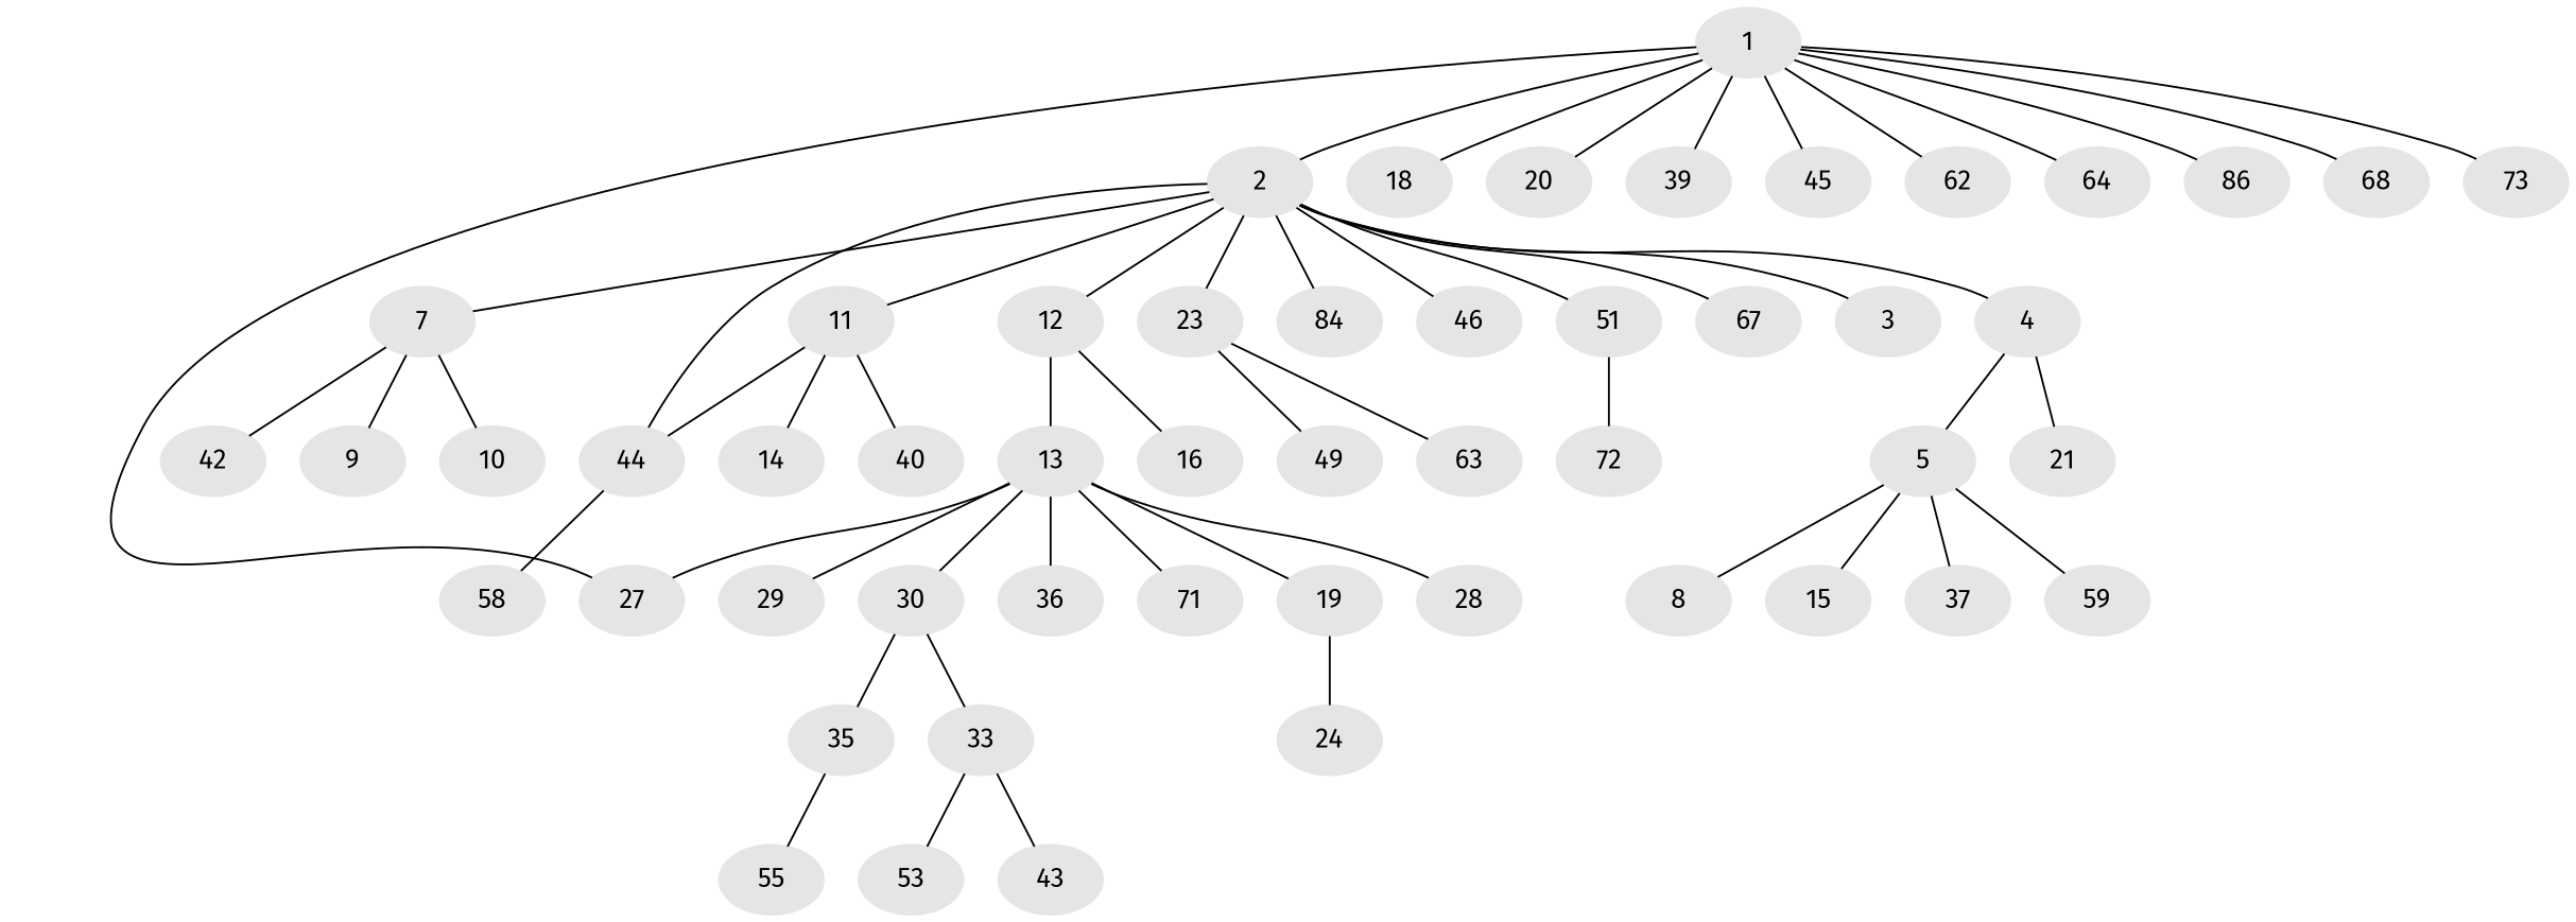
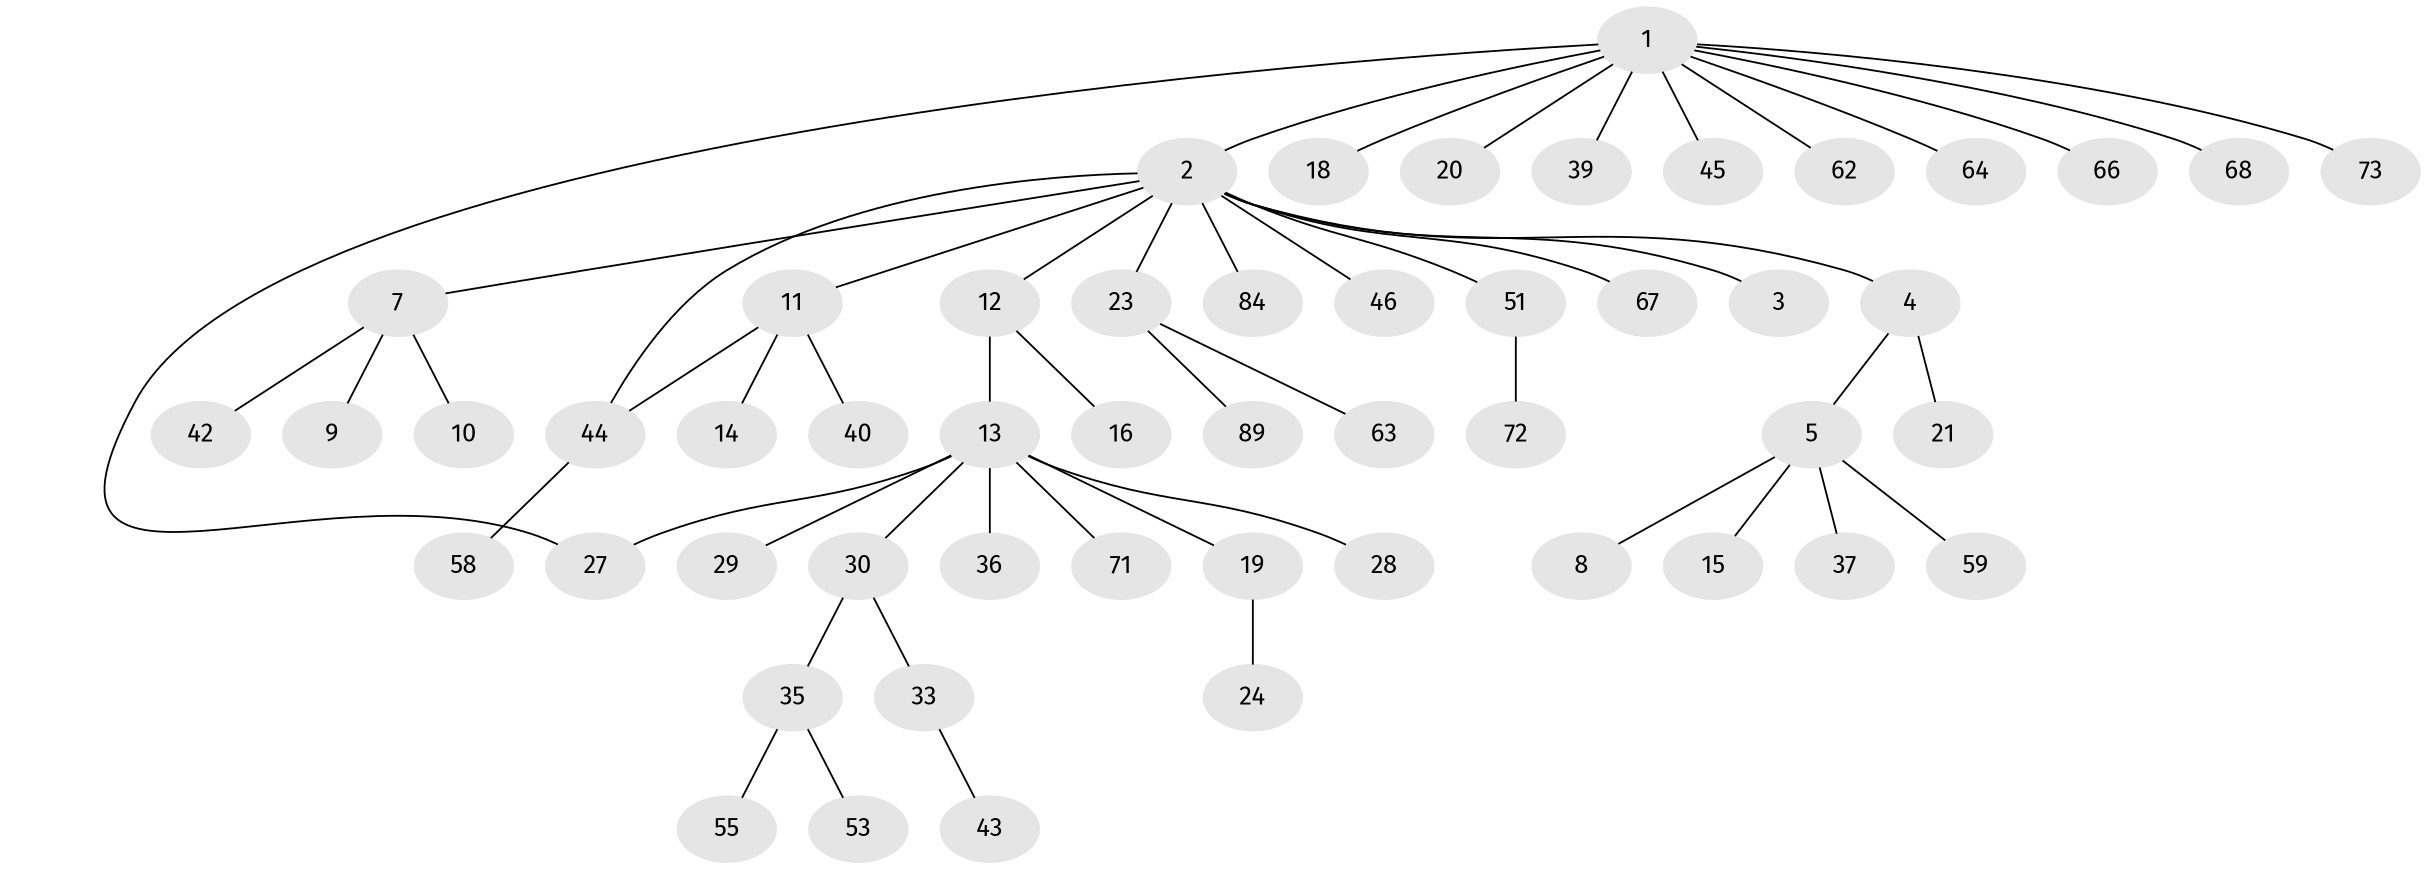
  graph {
    fontname="Fira Sans"
    node [color=gray90 fontname="Fira Sans" style=filled]
    edge [fontname="Fira Sans"]
    1 [super="+6"]
    2 [super="+26"]
    18
    20 [super="+38"]
    27 [super="+31"]
    39 [super="+56"]
    45 [super="+69"]
    n8 [label=62]
    64
-   66 [label=86]
+   66
    68
    73
    3
    4 [super="+41"]
    7 [super="+22"]
    11 [super="+17"]
    12
    23 [super="+32"]
    n19 [label=84]
    44
    n21 [label=46]
    51 [super="+54"]
    67
    5 [super="+65"]
    21
    9
    10
    42
    14
    40
    13 [super="+25"]
    16
-   49
+   49 [label=89]
    63
    58 [super="+62"]
    72
    8
    15
    37
    59
    19 [super="+70"]
    28
    29 [super="+50"]
    30
    36 [super="+52"]
    71
    24
    33 [super="+57"]
    35 [super="+46"]
    43
    53 [super="+60"]
    55
    1 -- 2 [weight=2]
    1 -- 18
    1 -- 20
    1 -- 27
    1 -- 39
    1 -- 45
    1 -- n8
    1 -- 64
    1 -- 66
    1 -- 68
    1 -- 73
    2 -- 3
    2 -- 4
    2 -- 7
    2 -- 11
    2 -- 12
    2 -- 23
    2 -- n19
    2 -- 44
    2 -- n21
    2 -- 51
    2 -- 67
    4 -- 5
    4 -- 21
    7 -- 9
    7 -- 10
    7 -- 42
    11 -- 44
    11 -- 14
    11 -- 40
    12 -- 13
    12 -- 16
    23 -- 49
    23 -- 63
    44 -- 58
    51 -- 72
    5 -- 8
    5 -- 15
    5 -- 37
    5 -- 59
    13 -- 27
    13 -- 19
    13 -- 28
    13 -- 29
    13 -- 30
    13 -- 36
    13 -- 71
    19 -- 24
    30 -- 33
    30 -- 35
    33 -- 43
-   33 -- 53
+   35 -- 53
    35 -- 55
  }
